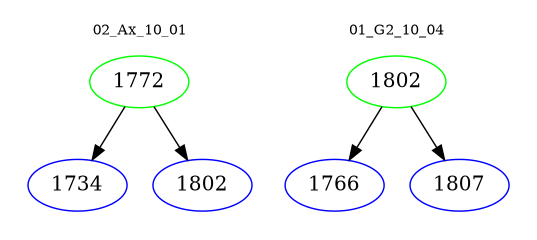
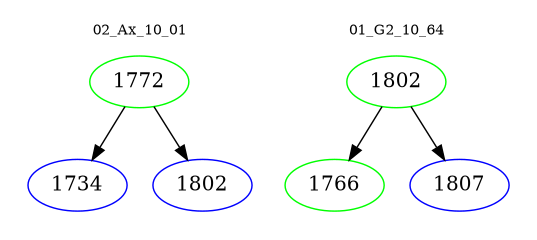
  digraph {
    node [color=green]
    edge [color=black]
    n1 [label=1772]
    n2 [color=blue label=1734]
    n3 [color=blue label=1802]
    n4 [label=1802]
-   n5 [color=blue label=1766]
+   n5 [label=1766]
    n6 [color=blue label=1807]
    subgraph cluster_1 {
      color=white
      fontsize=10
      label="02_Ax_10_01"
      n1
      n2
      n3
    }
    subgraph cluster_2 {
      color=white
      fontsize=10
-     label="01_G2_10_04"
+     label="01_G2_10_64"
      n4
      n5
      n6
    }
    n1 -> n2
    n1 -> n3
    n4 -> n5
    n4 -> n6
  }
